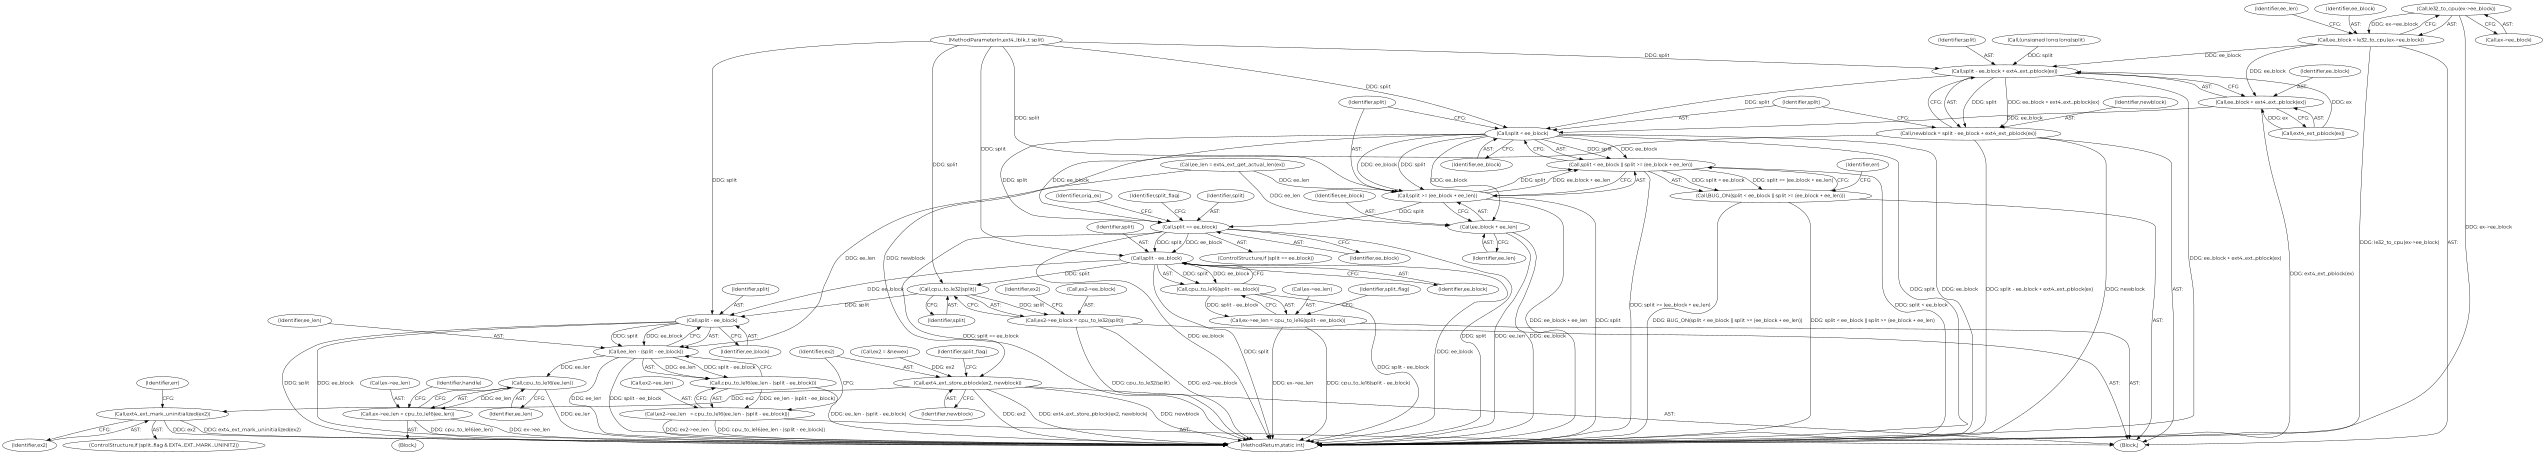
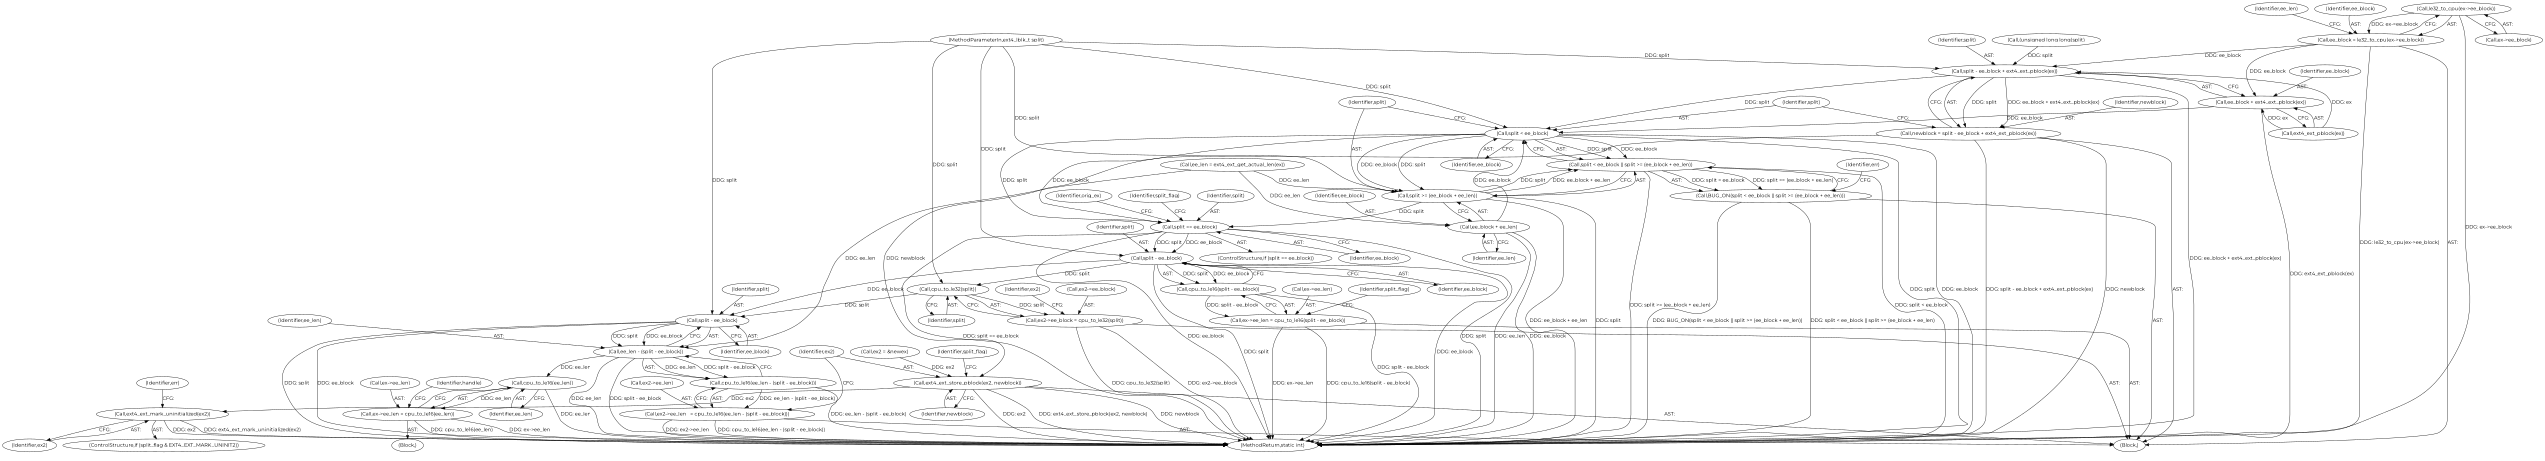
  digraph {
    fontname=Montserrat
    node [fontname=Montserrat]
    edge [fontname=Montserrat]
    n1 [label="(Call,le32_to_cpu(ex->ee_block))"]
    n2 [label="(Call,ee_block = le32_to_cpu(ex->ee_block))"]
    n3 [label="(Call,ex->ee_block)"]
    n4 [label="(MethodReturn,static int)"]
    n5 [label="(Call,split - ee_block + ext4_ext_pblock(ex))"]
    n6 [label="(Call,ee_block + ext4_ext_pblock(ex))"]
    n7 [label="(Block,)"]
    n8 [label="(Call,split < ee_block)"]
    n9 [label="(Call,newblock = split - ee_block + ext4_ext_pblock(ex))"]
    n10 [label="(Call,split < ee_block || split >= (ee_block + ee_len))"]
    n11 [label="(Call,split >= (ee_block + ee_len))"]
    n12 [label="(Call,split == ee_block)"]
    n13 [label="(Call,ee_block + ee_len)"]
    n14 [label="(Identifier,ee_block)"]
    n15 [label="(Call,ext4_ext_pblock(ex))"]
    n16 [label="(Call,ext4_ext_store_pblock(ex2, newblock))"]
    n17 [label="(Call,ext4_ext_mark_uninitialized(ex2))"]
    n18 [label="(Identifier,newblock)"]
    n19 [label="(Identifier,ex2)"]
    n20 [label="(ControlStructure,if (split_flag & EXT4_EXT_MARK_UNINIT2))"]
    n21 [label="(Call,BUG_ON(split < ee_block || split >= (ee_block + ee_len)))"]
    n22 [label="(Call,split - ee_block)"]
    n23 [label="(ControlStructure,if (split == ee_block))"]
    n24 [label="(Identifier,ee_block)"]
    n25 [label="(Identifier,ee_len)"]
    n26 [label="(Call,cpu_to_le16(split - ee_block))"]
    n27 [label="(Call,cpu_to_le32(split))"]
    n28 [label="(Call,split - ee_block)"]
    n29 [label="(Identifier,ee_block)"]
    n30 [label="(Call,ex->ee_len = cpu_to_le16(split - ee_block))"]
    n31 [label="(Call,ex2->ee_block = cpu_to_le32(split))"]
    n32 [label="(Identifier,split)"]
    n33 [label="(Call,ee_len - (split - ee_block))"]
    n34 [label="(Identifier,ee_block)"]
    n35 [label="(Call,cpu_to_le16(ee_len - (split - ee_block)))"]
    n36 [label="(Call,cpu_to_le16(ee_len))"]
    n37 [label="(Call,ex2->ee_len   = cpu_to_le16(ee_len - (split - ee_block)))"]
    n38 [label="(Call,ex->ee_len = cpu_to_le16(ee_len))"]
    n39 [label="(Identifier,ee_len)"]
    n40 [label="(Block,)"]
    n41 [label="(Identifier,ee_len)"]
    n42 [label="(Call,ee_len = ext4_ext_get_actual_len(ex))"]
    n43 [label="(Identifier,split)"]
    n44 [label="(Identifier,split)"]
    n45 [label="(Call,ex2->ee_len)"]
    n46 [label="(Call,ex->ee_len)"]
    n47 [label="(Identifier,split_flag)"]
    n48 [label="(Identifier,handle)"]
    n49 [label="(Call,ex->ee_len)"]
    n50 [label="(Identifier,ex2)"]
    n51 [label="(Call,(unsigned long long)split)"]
    n52 [label="(Identifier,ee_len)"]
    n53 [label="(Identifier,ex2)"]
    n54 [label="(Identifier,split)"]
    n55 [label="(Identifier,split)"]
    n56 [label="(Identifier,ee_block)"]
    n57 [label="(Identifier,ee_block)"]
    n58 [label="(Identifier,newblock)"]
    n59 [label="(Identifier,split)"]
    n60 [label="(Call,ex2->ee_block)"]
    n61 [label="(Call,ex2 = &newex)"]
    n62 [label="(Identifier,split)"]
    n63 [label="(Identifier,orig_ex)"]
    n64 [label="(Identifier,err)"]
    n65 [label="(Identifier,err)"]
    n66 [label="(Identifier,ee_block)"]
    n67 [label="(Identifier,split_flag)"]
    n68 [label="(Identifier,split_flag)"]
    n69 [label="(MethodParameterIn,ext4_lblk_t split)"]
    n1 -> n2 [label="AST: "]
    n1 -> n2 [label="DDG: ex->ee_block"]
    n1 -> n3 [label="CFG: "]
    n1 -> n4 [label="DDG: ex->ee_block"]
    n2 -> n1 [label="CFG: "]
    n2 -> n4 [label="DDG: le32_to_cpu(ex->ee_block)"]
    n2 -> n5 [label="DDG: ee_block"]
    n2 -> n6 [label="DDG: ee_block"]
    n2 -> n7 [label="AST: "]
    n3 -> n1 [label="AST: "]
    n5 -> n4 [label="DDG: ee_block + ext4_ext_pblock(ex)"]
    n5 -> n6 [label="CFG: "]
    n5 -> n8 [label="DDG: split"]
    n5 -> n9 [label="AST: "]
    n5 -> n9 [label="DDG: split"]
    n5 -> n9 [label="DDG: ee_block + ext4_ext_pblock(ex)"]
    n6 -> n4 [label="DDG: ext4_ext_pblock(ex)"]
    n6 -> n5 [label="AST: "]
    n6 -> n8 [label="DDG: ee_block"]
    n6 -> n15 [label="CFG: "]
    n8 -> n4 [label="DDG: ee_block"]
    n8 -> n4 [label="DDG: split"]
    n8 -> n10 [label="AST: "]
    n8 -> n10 [label="DDG: split"]
    n8 -> n10 [label="DDG: ee_block"]
    n8 -> n11 [label="DDG: split"]
    n8 -> n11 [label="DDG: ee_block"]
    n8 -> n12 [label="DDG: split"]
    n8 -> n12 [label="DDG: ee_block"]
-   n8 -> n13 [label="DDG: ee_block"]
+   n13 -> n8 [label="DDG: ee_block"]
    n8 -> n14 [label="CFG: "]
    n9 -> n4 [label="DDG: newblock"]
    n9 -> n4 [label="DDG: split - ee_block + ext4_ext_pblock(ex)"]
    n9 -> n5 [label="CFG: "]
    n9 -> n7 [label="AST: "]
    n9 -> n16 [label="DDG: newblock"]
    n10 -> n4 [label="DDG: split >= (ee_block + ee_len)"]
    n10 -> n4 [label="DDG: split < ee_block"]
    n10 -> n8 [label="CFG: "]
    n10 -> n11 [label="CFG: "]
    n10 -> n21 [label="AST: "]
    n10 -> n21 [label="DDG: split < ee_block"]
    n10 -> n21 [label="DDG: split >= (ee_block + ee_len)"]
    n11 -> n4 [label="DDG: split"]
    n11 -> n4 [label="DDG: ee_block + ee_len"]
    n11 -> n10 [label="AST: "]
    n11 -> n10 [label="DDG: split"]
    n11 -> n10 [label="DDG: ee_block + ee_len"]
    n11 -> n12 [label="DDG: split"]
    n11 -> n13 [label="CFG: "]
    n12 -> n4 [label="DDG: split"]
    n12 -> n4 [label="DDG: split == ee_block"]
    n12 -> n4 [label="DDG: ee_block"]
    n12 -> n22 [label="DDG: split"]
    n12 -> n22 [label="DDG: ee_block"]
    n12 -> n23 [label="AST: "]
    n12 -> n24 [label="CFG: "]
    n13 -> n4 [label="DDG: ee_len"]
    n13 -> n4 [label="DDG: ee_block"]
    n13 -> n11 [label="AST: "]
    n13 -> n25 [label="CFG: "]
    n14 -> n8 [label="AST: "]
    n15 -> n5 [label="DDG: ex"]
    n15 -> n6 [label="AST: "]
    n15 -> n6 [label="DDG: ex"]
    n16 -> n4 [label="DDG: ex2"]
    n16 -> n4 [label="DDG: ext4_ext_store_pblock(ex2, newblock)"]
    n16 -> n4 [label="DDG: newblock"]
    n16 -> n7 [label="AST: "]
    n16 -> n17 [label="DDG: ex2"]
    n16 -> n18 [label="CFG: "]
    n17 -> n4 [label="DDG: ex2"]
    n17 -> n4 [label="DDG: ext4_ext_mark_uninitialized(ex2)"]
    n17 -> n19 [label="CFG: "]
    n17 -> n20 [label="AST: "]
    n18 -> n16 [label="AST: "]
    n19 -> n17 [label="AST: "]
    n21 -> n4 [label="DDG: split < ee_block || split >= (ee_block + ee_len)"]
    n21 -> n4 [label="DDG: BUG_ON(split < ee_block || split >= (ee_block + ee_len))"]
    n21 -> n7 [label="AST: "]
    n21 -> n10 [label="CFG: "]
    n22 -> n4 [label="DDG: ee_block"]
    n22 -> n4 [label="DDG: split"]
    n22 -> n26 [label="AST: "]
    n22 -> n26 [label="DDG: split"]
    n22 -> n26 [label="DDG: ee_block"]
    n22 -> n27 [label="DDG: split"]
    n22 -> n28 [label="DDG: ee_block"]
    n22 -> n29 [label="CFG: "]
    n24 -> n12 [label="AST: "]
    n25 -> n13 [label="AST: "]
    n26 -> n4 [label="DDG: split - ee_block"]
    n26 -> n22 [label="CFG: "]
    n26 -> n30 [label="AST: "]
    n26 -> n30 [label="DDG: split - ee_block"]
    n27 -> n28 [label="DDG: split"]
    n27 -> n31 [label="AST: "]
    n27 -> n31 [label="DDG: split"]
    n27 -> n32 [label="CFG: "]
    n28 -> n4 [label="DDG: ee_block"]
    n28 -> n4 [label="DDG: split"]
    n28 -> n33 [label="AST: "]
    n28 -> n33 [label="DDG: split"]
    n28 -> n33 [label="DDG: ee_block"]
    n28 -> n34 [label="CFG: "]
    n29 -> n22 [label="AST: "]
    n30 -> n4 [label="DDG: cpu_to_le16(split - ee_block)"]
    n30 -> n4 [label="DDG: ex->ee_len"]
    n30 -> n7 [label="AST: "]
    n30 -> n26 [label="CFG: "]
    n31 -> n4 [label="DDG: ex2->ee_block"]
    n31 -> n4 [label="DDG: cpu_to_le32(split)"]
    n31 -> n7 [label="AST: "]
    n31 -> n27 [label="CFG: "]
    n32 -> n27 [label="AST: "]
    n33 -> n4 [label="DDG: ee_len"]
    n33 -> n4 [label="DDG: split - ee_block"]
    n33 -> n28 [label="CFG: "]
    n33 -> n35 [label="AST: "]
    n33 -> n35 [label="DDG: ee_len"]
    n33 -> n35 [label="DDG: split - ee_block"]
    n33 -> n36 [label="DDG: ee_len"]
    n34 -> n28 [label="AST: "]
    n35 -> n4 [label="DDG: ee_len - (split - ee_block)"]
    n35 -> n33 [label="CFG: "]
    n35 -> n37 [label="AST: "]
    n35 -> n37 [label="DDG: ee_len - (split - ee_block)"]
    n36 -> n4 [label="DDG: ee_len"]
    n36 -> n38 [label="AST: "]
    n36 -> n38 [label="DDG: ee_len"]
    n36 -> n39 [label="CFG: "]
    n37 -> n4 [label="DDG: ex2->ee_len"]
    n37 -> n4 [label="DDG: cpu_to_le16(ee_len - (split - ee_block))"]
    n37 -> n7 [label="AST: "]
    n37 -> n35 [label="CFG: "]
    n38 -> n4 [label="DDG: ex->ee_len"]
    n38 -> n4 [label="DDG: cpu_to_le16(ee_len)"]
    n38 -> n36 [label="CFG: "]
    n38 -> n40 [label="AST: "]
    n39 -> n36 [label="AST: "]
    n41 -> n33 [label="AST: "]
    n42 -> n11 [label="DDG: ee_len"]
    n42 -> n13 [label="DDG: ee_len"]
    n42 -> n33 [label="DDG: ee_len"]
    n43 -> n8 [label="AST: "]
    n43 -> n9 [label="CFG: "]
    n44 -> n12 [label="AST: "]
    n45 -> n37 [label="AST: "]
    n46 -> n38 [label="AST: "]
    n47 -> n16 [label="CFG: "]
    n48 -> n38 [label="CFG: "]
    n49 -> n30 [label="AST: "]
    n50 -> n16 [label="AST: "]
    n50 -> n37 [label="CFG: "]
    n51 -> n5 [label="DDG: split"]
    n52 -> n2 [label="CFG: "]
    n53 -> n31 [label="CFG: "]
    n54 -> n28 [label="AST: "]
    n55 -> n22 [label="AST: "]
    n56 -> n13 [label="AST: "]
    n57 -> n6 [label="AST: "]
    n58 -> n9 [label="AST: "]
    n59 -> n8 [label="CFG: "]
    n59 -> n11 [label="AST: "]
    n60 -> n31 [label="AST: "]
    n61 -> n16 [label="DDG: ex2"]
    n62 -> n5 [label="AST: "]
    n63 -> n12 [label="CFG: "]
    n64 -> n17 [label="CFG: "]
    n65 -> n21 [label="CFG: "]
    n66 -> n2 [label="AST: "]
    n67 -> n12 [label="CFG: "]
    n68 -> n30 [label="CFG: "]
    n69 -> n5 [label="DDG: split"]
    n69 -> n8 [label="DDG: split"]
    n69 -> n11 [label="DDG: split"]
    n69 -> n22 [label="DDG: split"]
    n69 -> n27 [label="DDG: split"]
    n69 -> n28 [label="DDG: split"]
  }
